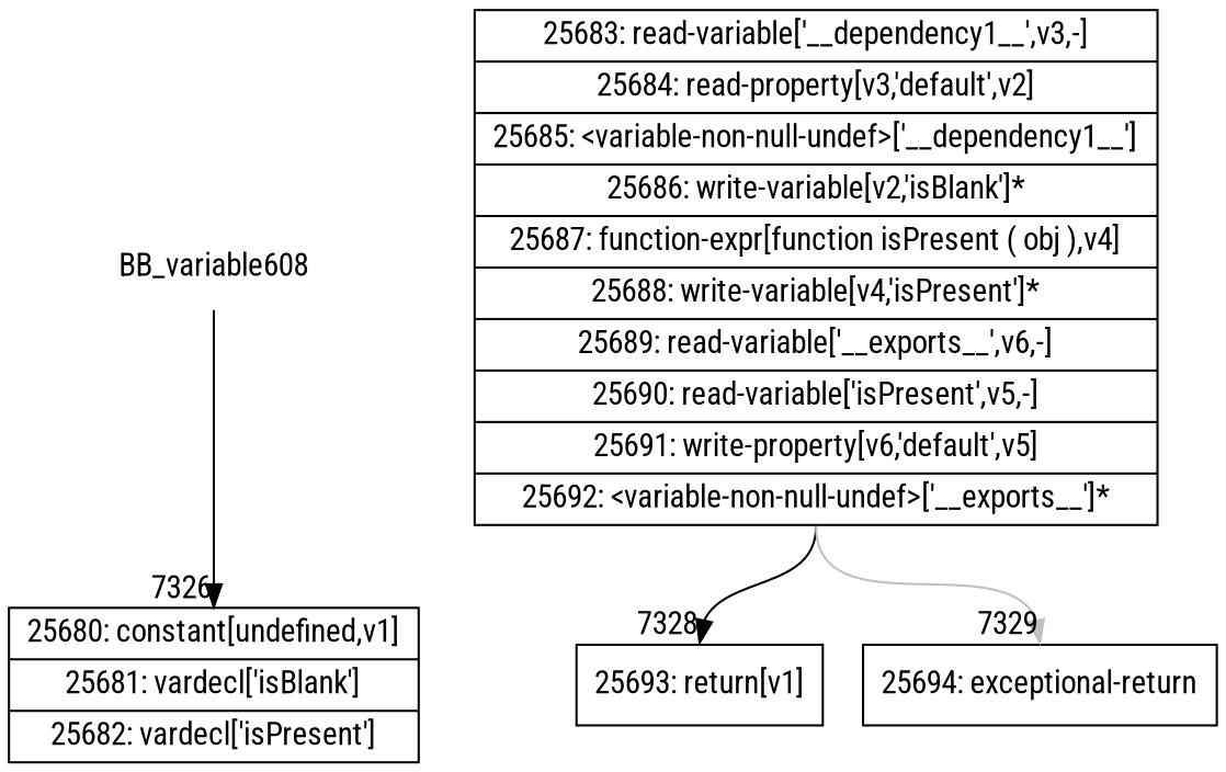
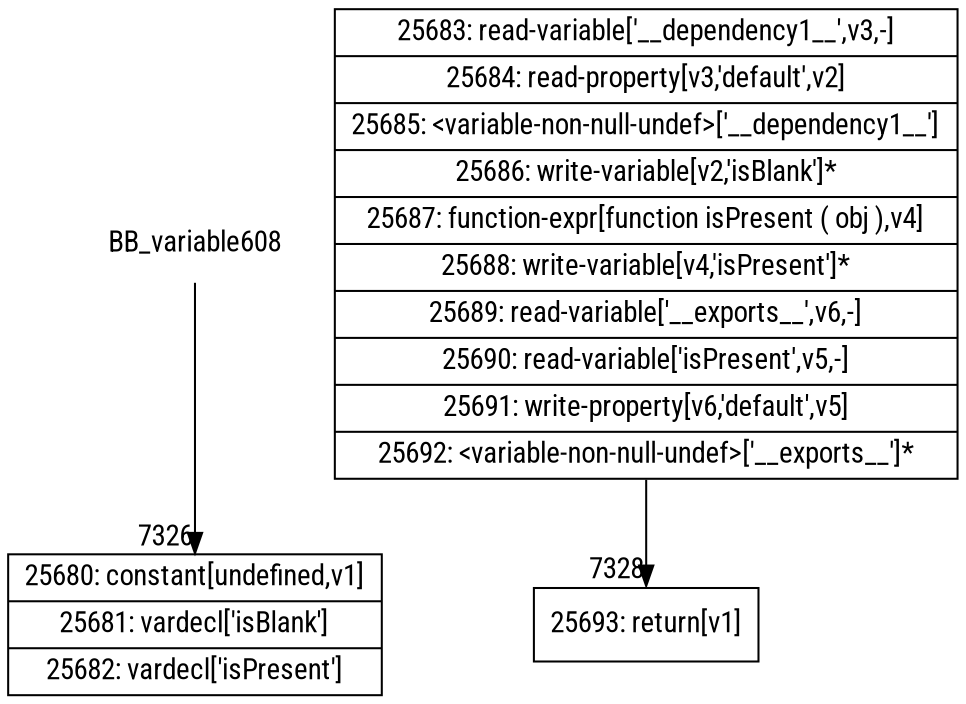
  digraph {
    fontname="Roboto Condensed"
    rankdir=TD
    node [fontname="Roboto Condensed" shape=record]
    edge [fontname="Roboto Condensed" headport=n tailport=s]
    n1 [label=BB_variable608 shape=none]
    n2 [label="{25680: constant[undefined,v1]|25681: vardecl['isBlank']|25682: vardecl['isPresent']}"]
    n3 [label="{25683: read-variable['__dependency1__',v3,-]|25684: read-property[v3,'default',v2]|25685: \<variable-non-null-undef\>['__dependency1__']|25686: write-variable[v2,'isBlank']*|25687: function-expr[function isPresent ( obj ),v4]|25688: write-variable[v4,'isPresent']*|25689: read-variable['__exports__',v6,-]|25690: read-variable['isPresent',v5,-]|25691: write-property[v6,'default',v5]|25692: \<variable-non-null-undef\>['__exports__']*}"]
    n4 [label="{25693: return[v1]}"]
-   n5 [label="{25694: exceptional-return}"]
    n1 -> n2 [headlabel="    7326"]
    n3 -> n4 [headlabel="      7328"]
-   n3 -> n5 [color=gray headlabel="      7329"]
  }
